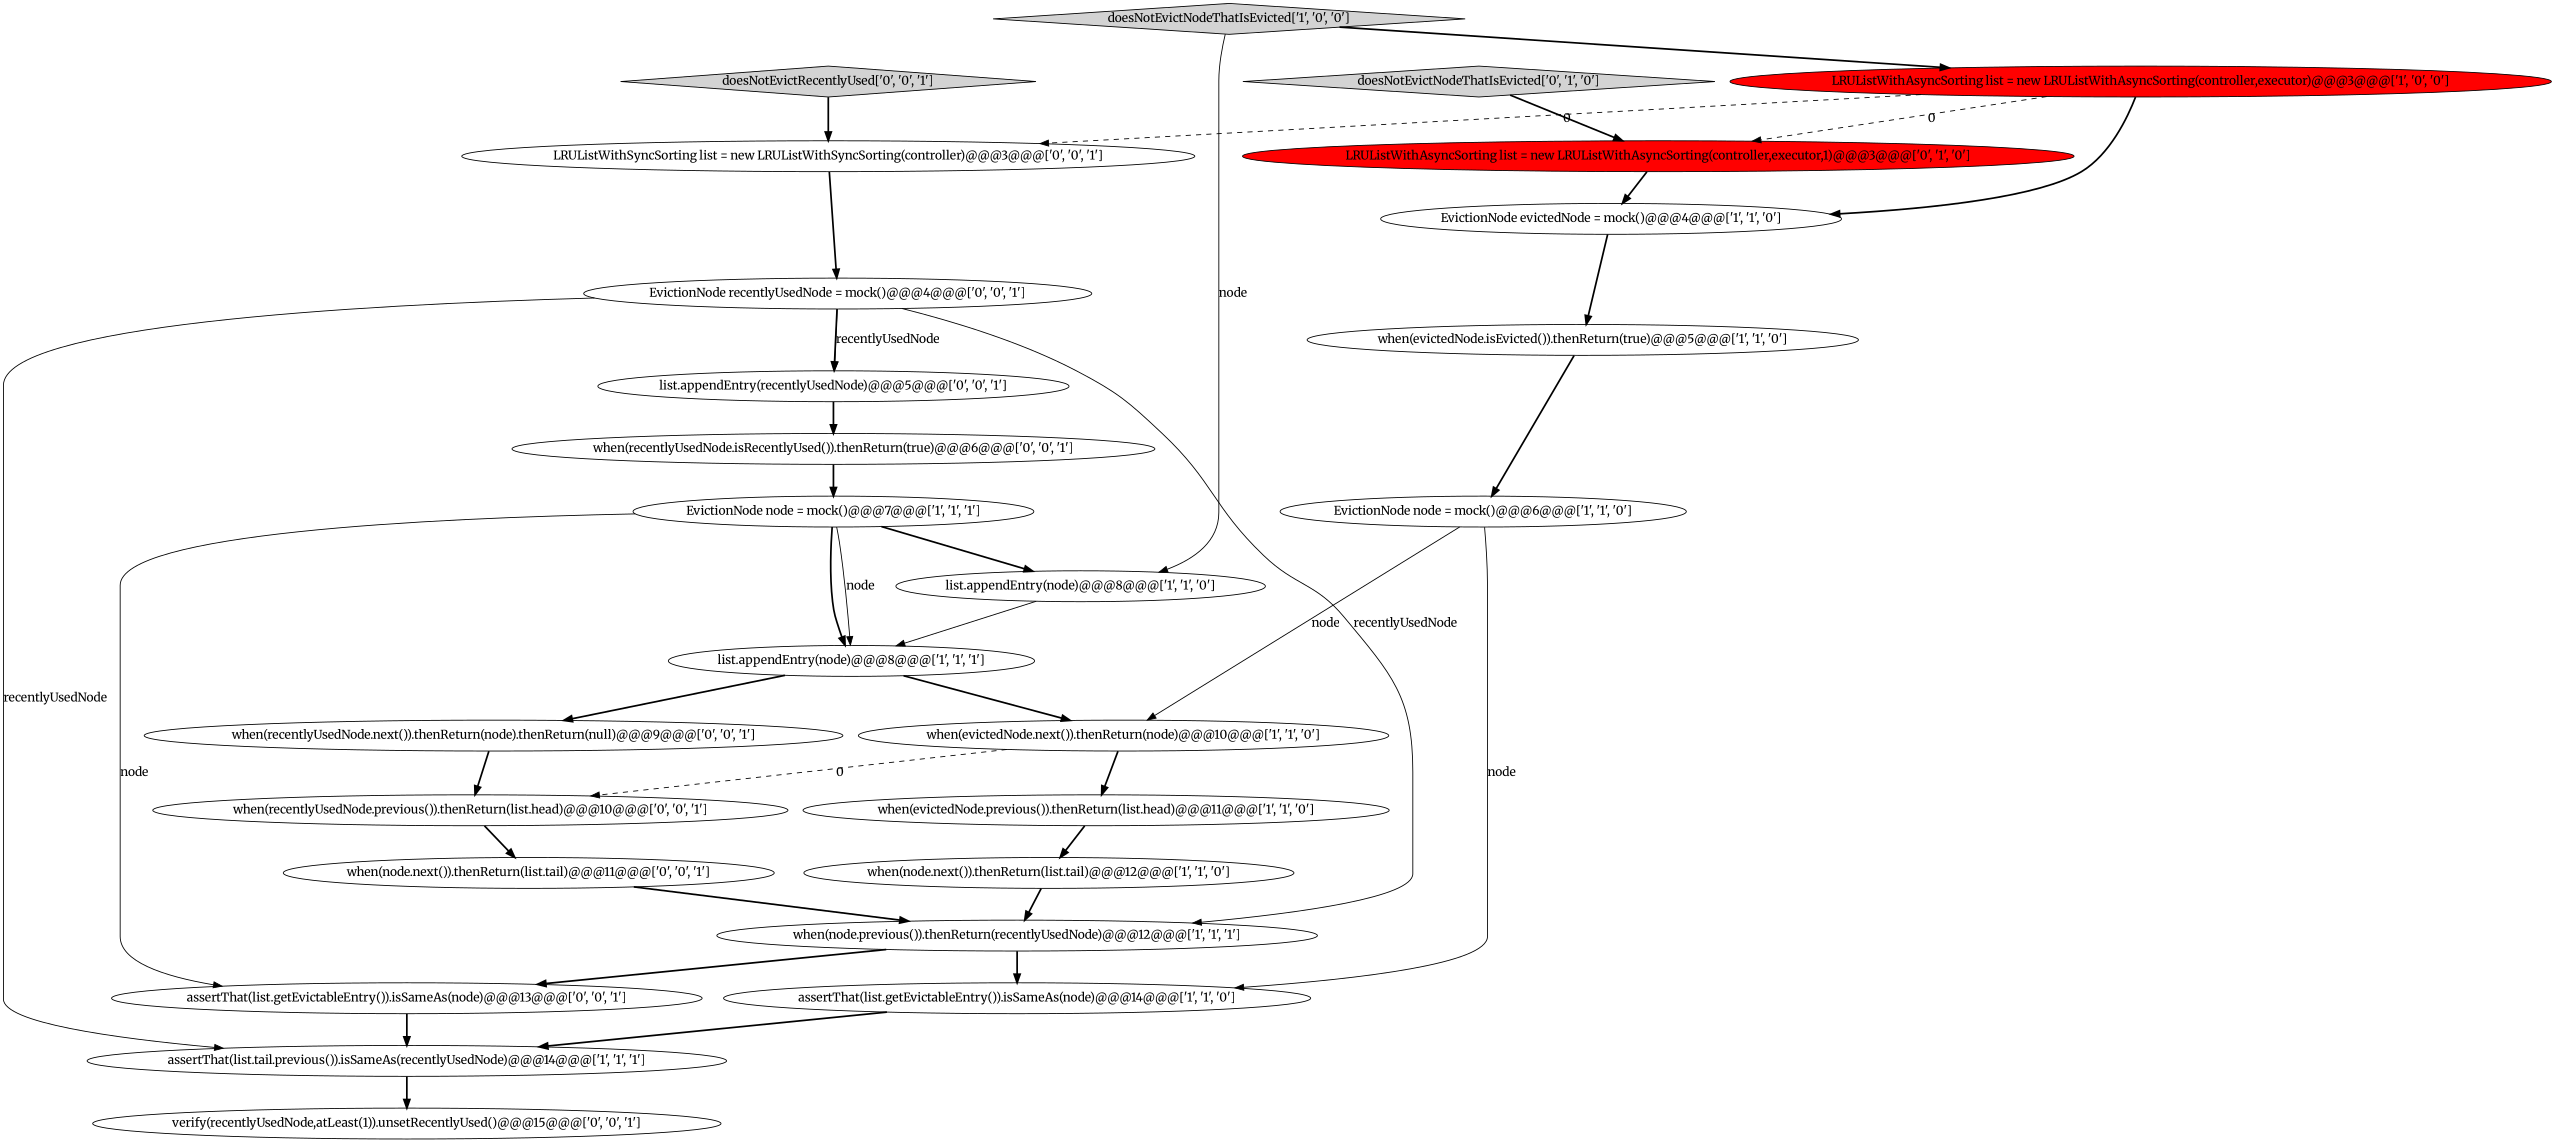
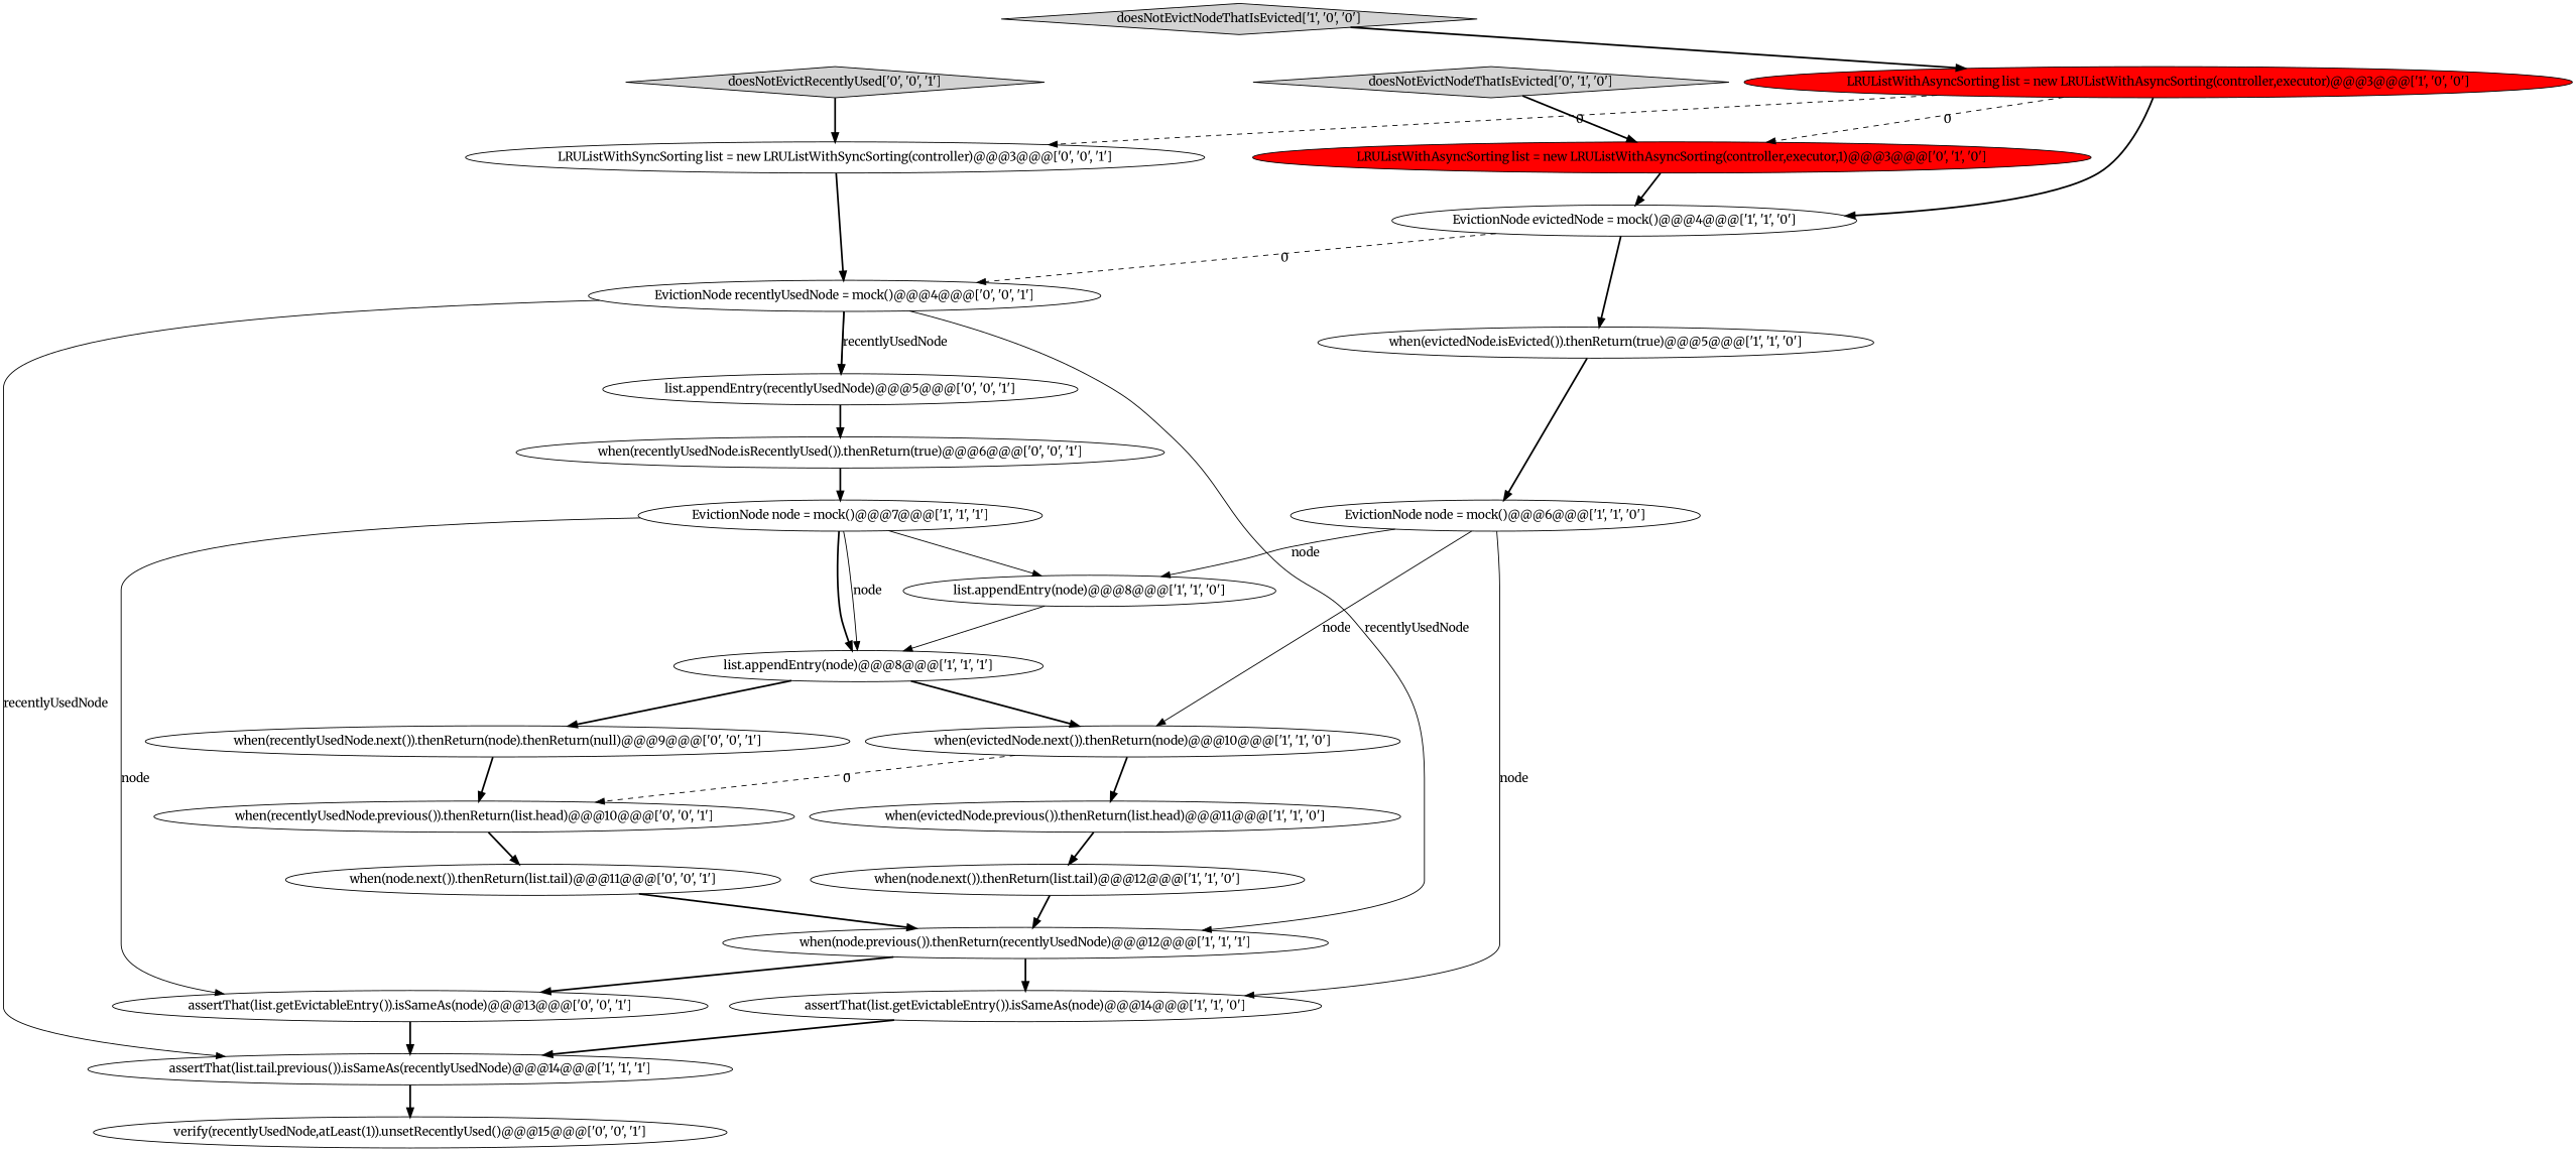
  digraph {
    fontname=Merriweather
    node [fillcolor=white fontname=Merriweather shape=ellipse style=filled]
    edge [fontname=Merriweather style=bold]
    n1 [label="when(recentlyUsedNode.next()).thenReturn(node).thenReturn(null)@@@9@@@['0', '0', '1']"]
    n2 [label="when(recentlyUsedNode.previous()).thenReturn(list.head)@@@10@@@['0', '0', '1']"]
    n3 [label="when(node.next()).thenReturn(list.tail)@@@11@@@['0', '0', '1']"]
    n4 [fillcolor=red label="LRUListWithAsyncSorting list = new LRUListWithAsyncSorting(controller,executor)@@@3@@@['1', '0', '0']"]
    n5 [fillcolor=red label="LRUListWithAsyncSorting list = new LRUListWithAsyncSorting(controller,executor,1)@@@3@@@['0', '1', '0']"]
    n6 [label="EvictionNode evictedNode = mock()@@@4@@@['1', '1', '0']"]
    n7 [label="LRUListWithSyncSorting list = new LRUListWithSyncSorting(controller)@@@3@@@['0', '0', '1']"]
    n8 [label="when(evictedNode.isEvicted()).thenReturn(true)@@@5@@@['1', '1', '0']"]
    n9 [label="EvictionNode recentlyUsedNode = mock()@@@4@@@['0', '0', '1']"]
    n10 [label="list.appendEntry(node)@@@8@@@['1', '1', '0']"]
    n11 [label="list.appendEntry(node)@@@8@@@['1', '1', '1']"]
    n12 [label="when(evictedNode.next()).thenReturn(node)@@@10@@@['1', '1', '0']"]
    n13 [fillcolor=lightgray label="doesNotEvictRecentlyUsed['0', '0', '1']" shape=diamond]
    n14 [label="when(node.previous()).thenReturn(recentlyUsedNode)@@@12@@@['1', '1', '1']"]
    n15 [label="when(evictedNode.previous()).thenReturn(list.head)@@@11@@@['1', '1', '0']"]
    n16 [label="when(node.next()).thenReturn(list.tail)@@@12@@@['1', '1', '0']"]
    n17 [label="EvictionNode node = mock()@@@6@@@['1', '1', '0']"]
    n18 [label="list.appendEntry(recentlyUsedNode)@@@5@@@['0', '0', '1']"]
    n19 [label="assertThat(list.tail.previous()).isSameAs(recentlyUsedNode)@@@14@@@['1', '1', '1']"]
    n20 [label="EvictionNode node = mock()@@@7@@@['1', '1', '1']"]
    n21 [label="assertThat(list.getEvictableEntry()).isSameAs(node)@@@13@@@['0', '0', '1']"]
    n22 [label="when(recentlyUsedNode.isRecentlyUsed()).thenReturn(true)@@@6@@@['0', '0', '1']"]
    n23 [label="assertThat(list.getEvictableEntry()).isSameAs(node)@@@14@@@['1', '1', '0']"]
    n24 [label="verify(recentlyUsedNode,atLeast(1)).unsetRecentlyUsed()@@@15@@@['0', '0', '1']"]
    n25 [fillcolor=lightgray label="doesNotEvictNodeThatIsEvicted['0', '1', '0']" shape=diamond]
    n26 [fillcolor=lightgray label="doesNotEvictNodeThatIsEvicted['1', '0', '0']" shape=diamond]
    n1 -> n2
    n2 -> n3
    n3 -> n14
    n4 -> n5 [label=0 style=dashed]
    n4 -> n6
    n4 -> n7 [label=0 style=dashed]
    n5 -> n6
    n6 -> n8
+   n6 -> n9 [label=0 style=dashed]
    n7 -> n9
    n8 -> n17
    n9 -> n14 [label=recentlyUsedNode style=solid]
    n9 -> n18
    n9 -> n18 [label=recentlyUsedNode style=solid]
    n9 -> n19 [label=recentlyUsedNode style=solid]
    n10 -> n11 [style=solid]
    n11 -> n1
    n11 -> n12
    n12 -> n2 [label=0 style=dashed]
    n12 -> n15
    n13 -> n7
    n14 -> n21
    n14 -> n23
    n15 -> n16
    n16 -> n14
-   n26 -> n10 [label="node" style=solid]
+   n17 -> n10 [label="node" style=solid]
    n17 -> n12 [label="node" style=solid]
    n17 -> n23 [label="node" style=solid]
    n18 -> n22
    n19 -> n24
-   n20 -> n10
+   n20 -> n10 [style=solid]
    n20 -> n11
    n20 -> n11 [label="node" style=solid]
    n20 -> n21 [label="node" style=solid]
    n21 -> n19
    n22 -> n20
    n23 -> n19
    n25 -> n5
    n26 -> n4
  }
